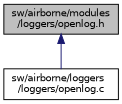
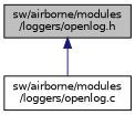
  digraph {
    fontname="DejaVu Sans"
    node [color=black fontname="DejaVu Sans" fontsize=10 shape=record style=filled]
    n1 [fillcolor=grey75 fontcolor=black height=0.2 label="sw/airborne/modules\l/loggers/openlog.h" width=0.4]
-   n2 [fillcolor=white height=0.2 label="sw/airborne/loggers\l/loggers/openlog.c" width=0.4]
+   n2 [fillcolor=white height=0.2 label="sw/airborne/modules\l/loggers/openlog.c" width=0.4]
    n1 -> n2 [color=midnightblue dir=back fontname="DejaVu Sans" fontsize=10 labelfontname=FreeSans labelfontsize=10 style=solid]
  }
